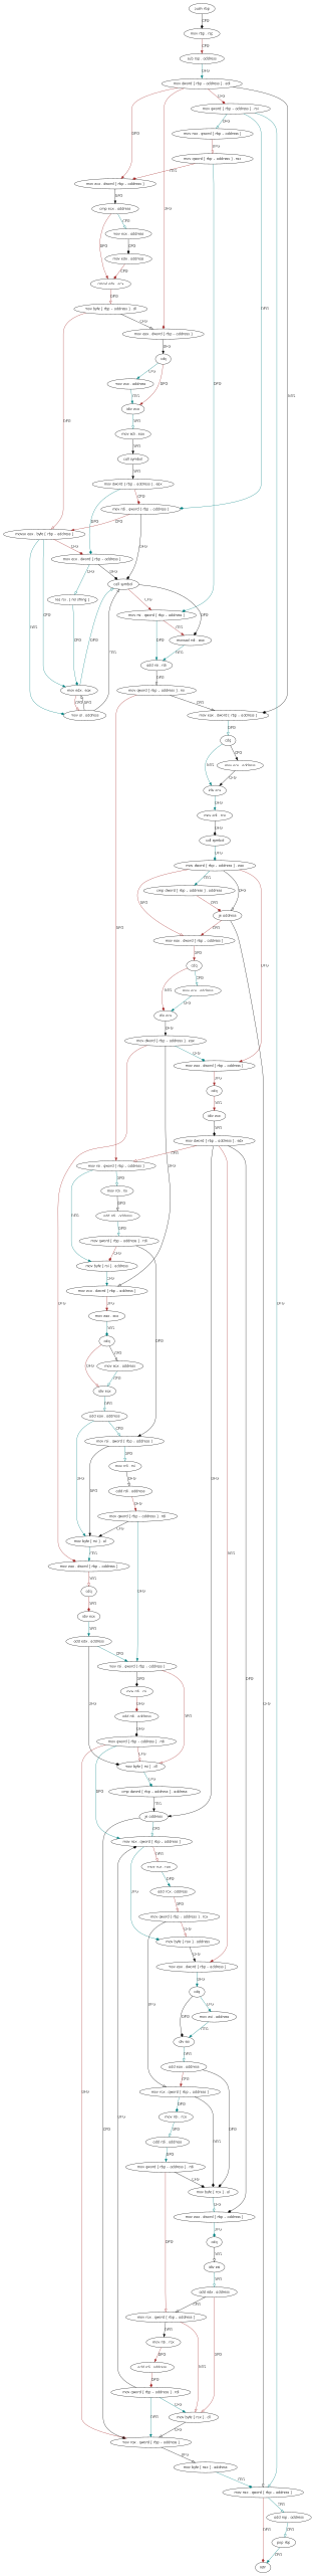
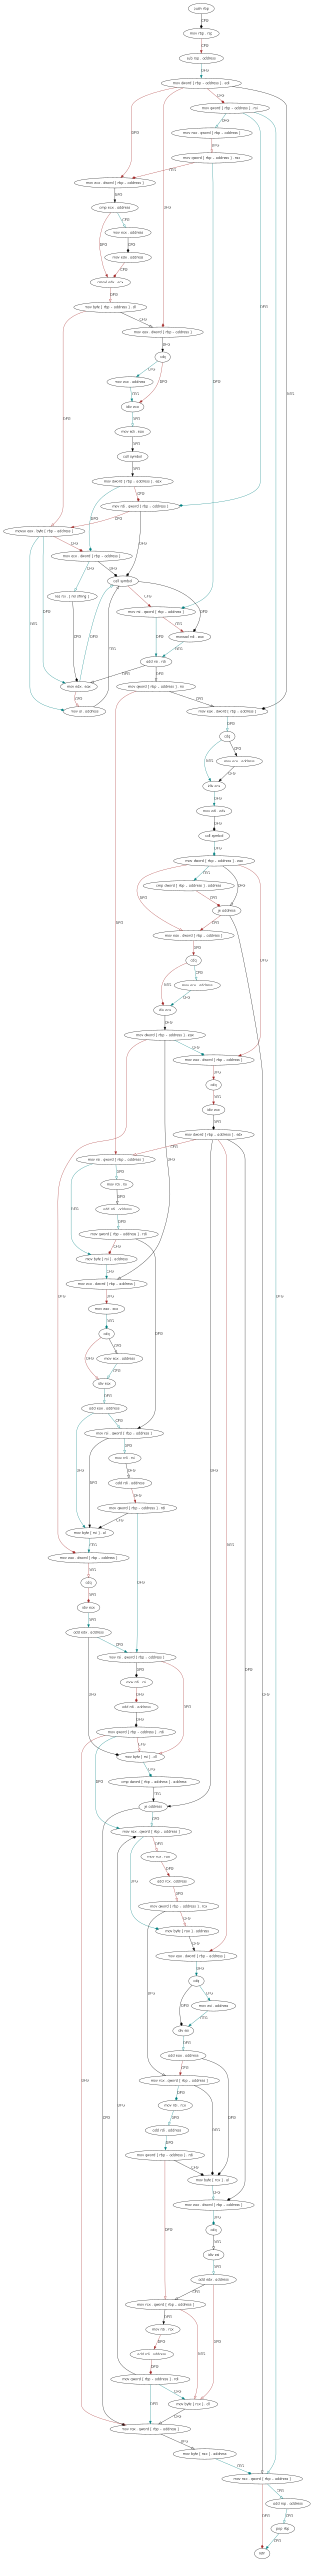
  digraph {
    fontname="Comic Neue"
    node [fontname="Comic Neue"]
    edge [arrowhead=normal color=teal fontname="Comic Neue"]
    n1 [label="push rbp"]
    n2 [label="mov rbp , rsp"]
    n3 [label="sub rsp , address"]
    n4 [label="mov dword [ rbp - address ] , edi"]
    n5 [label="mov qword [ rbp - address ] , rsi"]
    n6 [label="mov ecx , dword [ rbp - address ]"]
    n7 [label="mov eax , dword [ rbp - address ]"]
    n8 [label="mov eax , dword [ rbp - address ]"]
    n9 [label="mov rax , qword [ rbp - address ]"]
    n10 [label="mov rdi , qword [ rbp - address ]"]
    n11 [label="mov rax , qword [ rbp - address ]"]
    n12 [label="cmp ecx , address"]
    n13 [label=cdq]
    n14 [label=cdq]
    n15 [label="mov qword [ rbp - address ] , rax"]
    n16 [label="movsx eax , byte [ rbp - address ]"]
    n17 [label="call symbol"]
    n18 [label="add rsp , address"]
    n19 [label=retn]
    n20 [label="mov rsi , qword [ rbp - address ]"]
    n21 [label="movsxd rdi , eax"]
    n22 [label="add rsi , rdi"]
    n23 [label="mov ecx , address"]
    n24 [label="cmovl edx , ecx"]
    n25 [label="mov edx , address"]
    n26 [label="mov byte [ rbp - address ] , dl"]
    n27 [label="mov ecx , dword [ rbp - address ]"]
    n28 [label="mov edx , eax"]
    n29 [label="mov al , address"]
    n30 [label="mov ecx , address"]
    n31 [label="idiv ecx"]
    n32 [label="mov edi , eax"]
    n33 [label="call symbol"]
    n34 [label="mov dword [ rbp - address ] , eax"]
    n35 [label="lea rsi , [ rel string ]"]
    n36 [label="mov qword [ rbp - address ] , rsi"]
    n37 [label="mov rsi , qword [ rbp - address ]"]
    n38 [label="mov rdi , rsi"]
    n39 [label="mov byte [ rsi ] , address"]
    n40 [label="mov ecx , address"]
    n41 [label="idiv ecx"]
-   n42 [label="mov edi , rcx"]
+   n42 [label="mov edi , edx"]
    n43 [label="call symbol"]
    n44 [label="mov dword [ rbp - address ] , eax"]
    n45 [label="cmp dword [ rbp - address ] , address"]
    n46 [label="je address"]
    n47 [label="mov eax , dword [ rbp - address ]"]
    n48 [label="mov eax , dword [ rbp - address ]"]
    n49 [label=cdq]
    n50 [label=cdq]
    n51 [label="pop rbp"]
    n52 [label="mov ecx , address"]
    n53 [label="idiv ecx"]
    n54 [label="mov dword [ rbp - address ] , eax"]
    n55 [label="mov ecx , dword [ rbp - address ]"]
    n56 [label="mov eax , dword [ rbp - address ]"]
    n57 [label="mov eax , ecx"]
    n58 [label=cdq]
    n59 [label="idiv ecx"]
    n60 [label="mov dword [ rbp - address ] , edx"]
    n61 [label="je address"]
    n62 [label="mov eax , dword [ rbp - address ]"]
    n63 [label="mov eax , dword [ rbp - address ]"]
    n64 [label="mov rax , qword [ rbp - address ]"]
    n65 [label="mov rax , qword [ rbp - address ]"]
    n66 [label=cdq]
    n67 [label=cdq]
    n68 [label="add rdi , address"]
    n69 [label="mov qword [ rbp - address ] , rdi"]
    n70 [label="mov rsi , qword [ rbp - address ]"]
    n71 [label="mov byte [ rsi ] , al"]
    n72 [label="mov rdi , rsi"]
    n73 [label=cdq]
    n74 [label="mov ecx , address"]
    n75 [label="idiv ecx"]
    n76 [label="add eax , address"]
    n77 [label="add rdi , address"]
    n78 [label="mov qword [ rbp - address ] , rdi"]
    n79 [label="mov rsi , qword [ rbp - address ]"]
    n80 [label="mov byte [ rsi ] , dl"]
    n81 [label="mov rdi , rsi"]
    n82 [label="idiv ecx"]
    n83 [label="add edx , address"]
    n84 [label="cmp dword [ rbp - address ] , address"]
    n85 [label="add rdi , address"]
    n86 [label="mov qword [ rbp - address ] , rdi"]
    n87 [label="mov byte [ rax ] , address"]
    n88 [label="mov rcx , rax"]
    n89 [label="mov byte [ rax ] , address"]
    n90 [label="add rcx , address"]
    n91 [label="mov qword [ rbp - address ] , rcx"]
    n92 [label="mov rcx , qword [ rbp - address ]"]
    n93 [label="mov byte [ rcx ] , al"]
    n94 [label="mov rdi , rcx"]
    n95 [label="mov esi , address"]
    n96 [label="idiv esi"]
    n97 [label="add eax , address"]
    n98 [label="add rdi , address"]
    n99 [label="mov qword [ rbp - address ] , rdi"]
    n100 [label="mov rcx , qword [ rbp - address ]"]
    n101 [label="mov byte [ rcx ] , dl"]
    n102 [label="mov rdi , rcx"]
    n103 [label="idiv esi"]
    n104 [label="add edx , address"]
    n105 [label="add rdi , address"]
    n106 [label="mov qword [ rbp - address ] , rdi"]
    n1 -> n2 [arrowhead=diamond color=black label=CFG]
    n2 -> n3 [color=brown label=CFG]
    n3 -> n4 [label=DFG]
    n4 -> n5 [arrowhead=diamond color=brown label=CFG]
    n4 -> n6 [color=brown label=DFG]
    n4 -> n7 [arrowhead=diamond color=brown label=DFG]
    n4 -> n8 [arrowhead=diamond color=black label=DFG]
    n5 -> n9 [arrowhead=onormal label=DFG]
    n5 -> n10 [arrowhead=diamond label=DFG]
    n5 -> n11 [arrowhead=onormal label=DFG]
    n6 -> n12 [color=black label=DFG]
    n7 -> n13 [color=black label=DFG]
    n8 -> n14 [arrowhead=onormal label=DFG]
    n9 -> n15 [arrowhead=onormal color=brown label=DFG]
    n10 -> n16 [color=brown label=CFG]
    n10 -> n17 [arrowhead=diamond color=black label=DFG]
    n11 -> n18 [arrowhead=onormal label=CFG]
    n11 -> n19 [arrowhead=diamond color=brown label=DFG]
    n12 -> n23 [arrowhead=onormal label=CFG]
    n12 -> n24 [color=brown label=DFG]
    n13 -> n30 [label=CFG]
    n13 -> n31 [color=brown label=DFG]
    n14 -> n40 [color=black label=CFG]
    n14 -> n41 [label=DFG]
    n15 -> n6 [arrowhead=diamond color=brown label=CFG]
    n15 -> n20 [arrowhead=diamond label=DFG]
    n16 -> n27 [arrowhead=diamond color=brown label=CFG]
-   n16 -> n28 [label=CFG]
+   n16 -> n28 [label=DFG]
    n16 -> n29 [arrowhead=diamond label=DFG]
    n17 -> n20 [color=brown label=CFG]
    n17 -> n21 [arrowhead=diamond color=black label=DFG]
    n18 -> n51 [arrowhead=onormal label=CFG]
    n20 -> n21 [color=brown label=CFG]
    n20 -> n22 [label=DFG]
    n21 -> n22 [label=DFG]
    n22 -> n36 [arrowhead=onormal color=black label=DFG]
    n23 -> n25 [arrowhead=diamond color=black label=CFG]
    n24 -> n26 [arrowhead=onormal color=brown label=DFG]
    n25 -> n24 [arrowhead=diamond color=brown label=CFG]
    n26 -> n7 [arrowhead=onormal color=black label=CFG]
    n26 -> n16 [arrowhead=onormal color=brown label=DFG]
    n27 -> n17 [arrowhead=diamond color=black label=DFG]
    n27 -> n35 [arrowhead=onormal label=CFG]
    n28 -> n17 [arrowhead=onormal label=DFG]
    n28 -> n29 [arrowhead=onormal color=brown label=CFG]
    n29 -> n17 [arrowhead=onormal color=black label=CFG]
-   n29 -> n28 [arrowhead=onormal color=black label=DFG]
+   n22 -> n28 [arrowhead=onormal color=black label=DFG]
    n30 -> n31 [label=CFG]
    n31 -> n32 [arrowhead=onormal label=DFG]
    n32 -> n33 [color=black label=DFG]
    n33 -> n34 [color=black label=DFG]
    n34 -> n10 [arrowhead=diamond color=brown label=CFG]
    n34 -> n27 [arrowhead=diamond label=DFG]
-   n35 -> n28 [arrowhead=diamond label=CFG]
+   n35 -> n28 [arrowhead=diamond color=black label=CFG]
    n36 -> n8 [arrowhead=onormal color=black label=CFG]
    n36 -> n37 [color=brown label=DFG]
    n37 -> n38 [arrowhead=onormal label=DFG]
    n37 -> n39 [label=DFG]
    n38 -> n68 [arrowhead=onormal color=black label=DFG]
    n39 -> n55 [label=CFG]
    n40 -> n41 [color=black label=CFG]
    n41 -> n42 [label=DFG]
    n42 -> n43 [arrowhead=diamond color=black label=DFG]
    n43 -> n44 [arrowhead=diamond label=DFG]
    n44 -> n45 [label=CFG]
    n44 -> n46 [arrowhead=onormal color=black label=DFG]
    n44 -> n47 [arrowhead=onormal color=brown label=DFG]
    n44 -> n48 [color=brown label=DFG]
    n45 -> n46 [arrowhead=diamond color=brown label=CFG]
    n46 -> n11 [arrowhead=onormal color=black label=CFG]
    n46 -> n47 [color=brown label=CFG]
    n47 -> n49 [color=brown label=DFG]
    n48 -> n50 [color=brown label=DFG]
    n49 -> n52 [arrowhead=onormal label=CFG]
    n49 -> n53 [arrowhead=diamond color=brown label=DFG]
    n50 -> n59 [color=brown label=DFG]
    n51 -> n19 [label=CFG]
    n52 -> n53 [label=CFG]
    n53 -> n54 [color=black label=DFG]
    n54 -> n48 [arrowhead=diamond label=CFG]
    n54 -> n55 [arrowhead=onormal color=black label=DFG]
    n54 -> n56 [arrowhead=diamond color=brown label=DFG]
    n55 -> n57 [color=brown label=DFG]
    n56 -> n58 [arrowhead=onormal color=brown label=DFG]
    n57 -> n73 [arrowhead=diamond label=DFG]
    n58 -> n82 [arrowhead=diamond color=brown label=DFG]
    n59 -> n60 [arrowhead=diamond color=black label=DFG]
    n60 -> n37 [arrowhead=onormal color=brown label=CFG]
    n60 -> n61 [color=black label=DFG]
    n60 -> n62 [color=brown label=DFG]
    n60 -> n63 [arrowhead=diamond color=black label=DFG]
    n61 -> n64 [arrowhead=diamond color=black label=CFG]
    n61 -> n65 [arrowhead=onormal label=CFG]
    n62 -> n66 [label=DFG]
    n63 -> n67 [arrowhead=diamond label=DFG]
    n64 -> n87 [arrowhead=onormal color=black label=DFG]
    n65 -> n88 [arrowhead=onormal color=brown label=DFG]
    n65 -> n89 [arrowhead=diamond label=DFG]
    n66 -> n95 [label=CFG]
    n66 -> n96 [arrowhead=diamond color=black label=DFG]
    n67 -> n103 [arrowhead=onormal color=black label=DFG]
    n68 -> n69 [arrowhead=onormal label=DFG]
    n69 -> n39 [arrowhead=diamond color=brown label=CFG]
    n69 -> n70 [color=black label=DFG]
    n70 -> n71 [color=black label=DFG]
    n70 -> n72 [arrowhead=onormal label=DFG]
    n71 -> n56 [label=CFG]
    n72 -> n77 [arrowhead=onormal color=black label=DFG]
    n73 -> n74 [arrowhead=onormal color=black label=CFG]
    n73 -> n75 [arrowhead=onormal color=brown label=DFG]
    n74 -> n75 [arrowhead=onormal label=CFG]
    n75 -> n76 [arrowhead=onormal label=DFG]
    n76 -> n70 [arrowhead=onormal label=CFG]
    n76 -> n71 [label=DFG]
    n77 -> n78 [color=brown label=DFG]
    n78 -> n71 [color=black label=CFG]
    n78 -> n79 [label=DFG]
    n79 -> n80 [arrowhead=onormal color=brown label=DFG]
    n79 -> n81 [arrowhead=diamond color=black label=DFG]
    n80 -> n84 [arrowhead=diamond label=CFG]
    n81 -> n85 [arrowhead=diamond color=brown label=DFG]
    n82 -> n83 [label=DFG]
    n83 -> n79 [label=CFG]
    n83 -> n80 [arrowhead=diamond color=black label=DFG]
    n84 -> n61 [color=black label=CFG]
    n85 -> n86 [arrowhead=diamond color=black label=DFG]
    n86 -> n64 [arrowhead=onormal color=brown label=DFG]
    n86 -> n65 [label=DFG]
    n86 -> n80 [arrowhead=onormal color=brown label=CFG]
    n87 -> n11 [arrowhead=diamond label=CFG]
-   n88 -> n90 [label=DFG]
+   n88 -> n90 [color=brown label=DFG]
    n89 -> n62 [color=black label=CFG]
    n90 -> n91 [arrowhead=onormal color=brown label=DFG]
    n91 -> n89 [arrowhead=onormal color=brown label=CFG]
    n91 -> n92 [arrowhead=onormal color=black label=DFG]
    n92 -> n93 [arrowhead=diamond color=black label=DFG]
    n92 -> n94 [arrowhead=diamond label=DFG]
    n93 -> n63 [arrowhead=onormal label=CFG]
    n94 -> n98 [arrowhead=onormal label=DFG]
    n95 -> n96 [label=CFG]
    n96 -> n97 [arrowhead=onormal label=DFG]
    n97 -> n92 [color=brown label=CFG]
    n97 -> n93 [arrowhead=diamond color=black label=DFG]
    n98 -> n99 [label=DFG]
    n99 -> n93 [arrowhead=diamond color=black label=CFG]
    n99 -> n100 [arrowhead=onormal color=brown label=DFG]
    n100 -> n101 [arrowhead=onormal color=brown label=DFG]
    n100 -> n102 [color=black label=DFG]
    n101 -> n64 [arrowhead=onormal color=black label=CFG]
    n102 -> n105 [color=brown label=DFG]
    n103 -> n104 [arrowhead=onormal label=DFG]
    n104 -> n100 [arrowhead=onormal color=black label=CFG]
    n104 -> n101 [arrowhead=onormal color=brown label=DFG]
    n105 -> n106 [arrowhead=diamond color=brown label=DFG]
    n106 -> n64 [label=DFG]
    n106 -> n65 [arrowhead=diamond color=black label=DFG]
    n106 -> n101 [label=CFG]
  }
